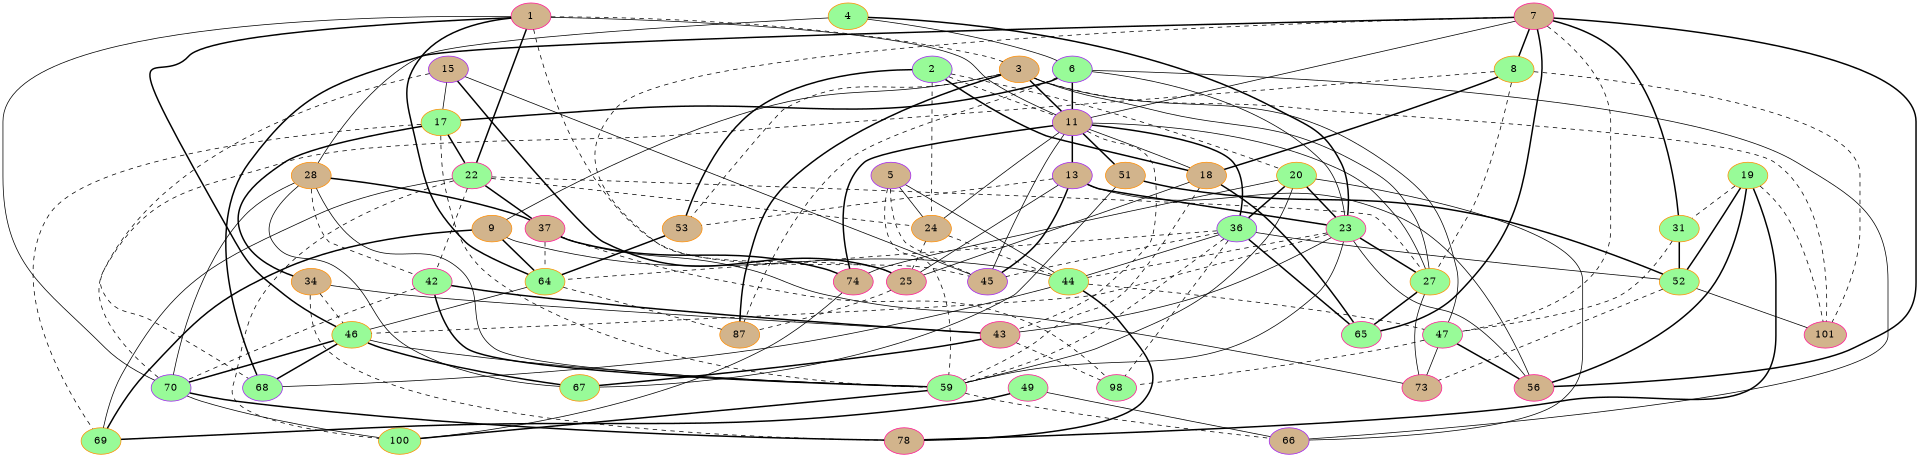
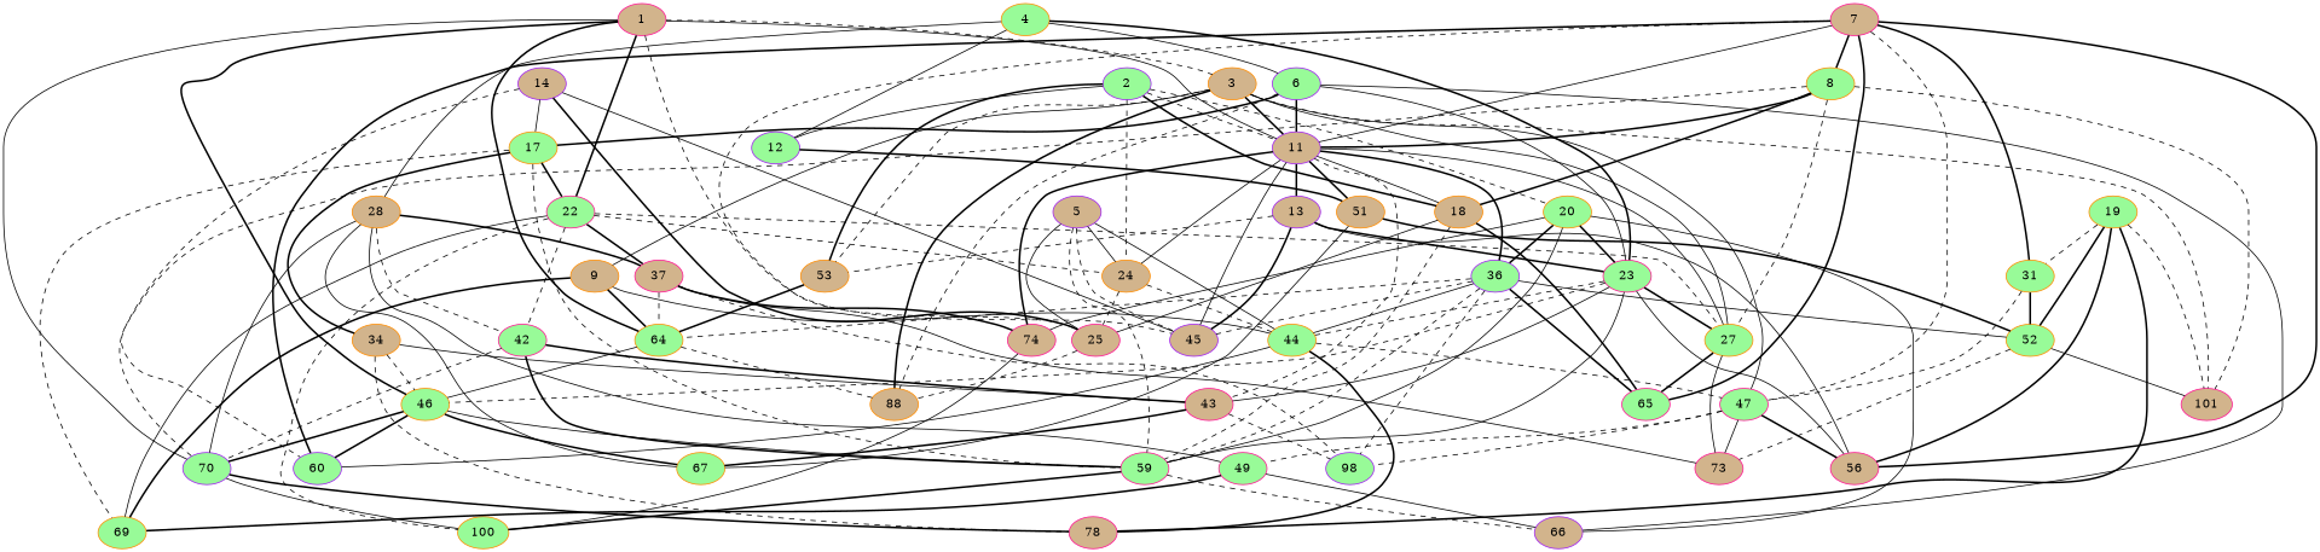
  graph {
    node [color=darkorange fillcolor=palegreen style=filled]
    edge [style=bold]
    1 [color=deeppink fillcolor=tan super="+75+16"]
    3 [fillcolor=tan super="+57"]
    11 [color=purple fillcolor=tan super="+35+41+21"]
    22 [color=deeppink super="+33"]
    45 [color=purple fillcolor=tan super="+61"]
    46 [super="+63"]
    64 [super="+96"]
    70 [color=purple super="+103+82"]
    53 [fillcolor=tan]
    9 [fillcolor=tan]
    27 [super="+104+55"]
    47 [color=deeppink super="+50"]
-   88 [fillcolor=tan label=87]
+   88 [fillcolor=tan]
    101 [color=deeppink fillcolor=tan]
    18 [fillcolor=tan super="+38"]
    24 [fillcolor=tan super="+76"]
    13 [color=purple fillcolor=tan super="+92"]
    36 [color=purple super="+90+40+69"]
    43 [color=deeppink fillcolor=tan super="+54"]
    51 [fillcolor=tan]
    74 [color=deeppink fillcolor=tan]
    n22 [label=69]
    37 [color=deeppink fillcolor=tan super="+60"]
    42 [color=deeppink super="+86"]
    100
    59 [color=deeppink super="+77+80"]
-   68 [color=purple]
+   68 [color=purple label=60]
    67
    78 [color=deeppink fillcolor=tan]
    2 [color=purple super="+15"]
+   12 [color=purple]
    20 [super="+94"]
    25 [color=deeppink fillcolor=tan super="+29"]
    65 [color=deeppink]
    23 [color=deeppink super="+79+91"]
    66 [color=purple fillcolor=tan]
    44 [super="+81+99"]
    73 [color=deeppink fillcolor=tan]
    56 [color=deeppink fillcolor=tan super="+72"]
    49 [color=deeppink]
-   98 [color=deeppink]
+   98 [color=purple]
    6 [color=purple super="+71"]
    17 [super="+108"]
    4
    28 [fillcolor=tan super="+84"]
    5 [color=purple fillcolor=tan]
    34 [fillcolor=tan]
    7 [color=deeppink fillcolor=tan super="+32"]
    8 [super="+87"]
    31
    52 [super="+62"]
-   14 [color=purple fillcolor=tan label=15]
+   14 [color=purple fillcolor=tan]
    19 [super="+26"]
    1 -- 3 [style=dashed]
    1 -- 11 [style=solid weight=2]
    1 -- 22
    1 -- 45 [style=dashed]
    1 -- 46
    1 -- 64
    1 -- 70 [style=solid]
    3 -- 11
    3 -- 53 [style=dashed]
    3 -- 9 [style=solid]
    3 -- 27 [style=solid weight=2]
    3 -- 47 [style=solid]
    3 -- 88
    3 -- 101 [style=dashed]
    11 -- 45 [style=solid]
    11 -- 27 [style=solid]
    11 -- 18 [style=solid]
    11 -- 24 [style=solid]
    11 -- 13
    11 -- 36
    11 -- 43 [style=dashed]
    11 -- 51
    11 -- 74
    22 -- 27 [style=dashed]
    22 -- 24 [style=dashed]
    22 -- n22 [style=solid]
    22 -- 37
    22 -- 42 [style=dashed]
    22 -- 100 [style=dashed]
    46 -- 70
    46 -- 59 [style=solid]
    46 -- 68
    46 -- 67
    64 -- 46 [style=solid]
    64 -- 88 [style=dashed]
    70 -- 100 [style=solid]
    70 -- 78
    53 -- 64
    9 -- 64
    9 -- n22
    9 -- 44 [style=solid]
    27 -- 65
    27 -- 73 [style=solid]
    47 -- 73 [style=solid]
    47 -- 56
+   47 -- 49 [style=dashed]
    47 -- 98 [style=dashed]
    18 -- 59 [style=dashed]
    18 -- 25 [style=solid]
    18 -- 65
    24 -- 25 [style=dashed]
    24 -- 44 [style=dashed]
    13 -- 45
    13 -- 53 [style=dashed]
-   13 -- 25 [style=solid]
+   5 -- 25 [style=solid]
    13 -- 23
    13 -- 56 [style=solid]
    36 -- 45 [style=dashed]
    36 -- 64 [style=dashed]
    36 -- 59 [style=dashed]
    36 -- 65
    36 -- 44 [style=solid]
    36 -- 98 [style=dashed]
    36 -- 52 [style=solid]
    43 -- 67
    43 -- 98 [style=dashed]
    51 -- 67 [style=solid]
    51 -- 52
    74 -- 100 [style=solid]
    37 -- 64 [style=dashed]
    37 -- 74
    37 -- 73 [style=solid]
    37 -- 98 [style=dashed]
    42 -- 70 [style=dashed weight=2]
    42 -- 43
    42 -- 59
    59 -- 100
    59 -- 66 [style=dashed]
    2 -- 11 [style=dashed]
    2 -- 53
    2 -- 18
    2 -- 24 [style=dashed]
+   2 -- 12 [style=solid]
    2 -- 20 [style=dashed]
+   12 -- 51
    20 -- 36
    20 -- 74 [style=solid]
    20 -- 59 [style=solid]
    20 -- 23
    20 -- 66 [style=solid]
    25 -- 88 [style=dashed]
    23 -- 46 [style=dashed]
    23 -- 27
    23 -- 43 [style=solid]
    23 -- 59 [style=solid]
    23 -- 44 [style=dashed]
    23 -- 56 [style=solid]
    44 -- 47 [style=dashed]
    44 -- 68 [style=solid]
    44 -- 78
    49 -- n22
    49 -- 66 [style=solid]
    6 -- 11
    6 -- 88 [style=dashed]
    6 -- 23 [style=solid]
    6 -- 66 [style=solid]
    6 -- 17
    17 -- 22
    17 -- n22 [style=dashed]
    17 -- 59 [style=dashed]
    17 -- 34
+   4 -- 12 [style=solid]
    4 -- 23
    4 -- 6 [style=solid]
    4 -- 28 [style=solid]
    28 -- 70 [style=solid]
    28 -- 37
    28 -- 42 [style=dashed]
    28 -- 67 [style=solid]
-   28 -- 59 [style=solid]
+   28 -- 49 [style=solid]
    5 -- 45 [style=dashed]
    5 -- 24 [style=solid]
    5 -- 59 [style=dashed]
    5 -- 44 [style=solid]
    34 -- 46 [style=dashed]
    34 -- 43 [style=solid]
    34 -- 78 [style=dashed]
    7 -- 11 [style=solid]
    7 -- 47 [style=dashed]
    7 -- 68
    7 -- 25 [style=dashed]
    7 -- 65
    7 -- 56
    7 -- 8
    7 -- 31
+   8 -- 11
    8 -- 70 [style=dashed]
    8 -- 27 [style=dashed]
    8 -- 101 [style=dashed]
    8 -- 18
    31 -- 47 [style=dashed]
    31 -- 52
    52 -- 101 [style=solid]
    52 -- 73 [style=dashed]
    14 -- 45 [style=solid]
    14 -- 68 [style=dashed]
    14 -- 25
    14 -- 17 [style=solid]
    19 -- 101 [style=dashed]
    19 -- 78
    19 -- 56 [weight=2]
    19 -- 31 [style=dashed]
    19 -- 52
  }
